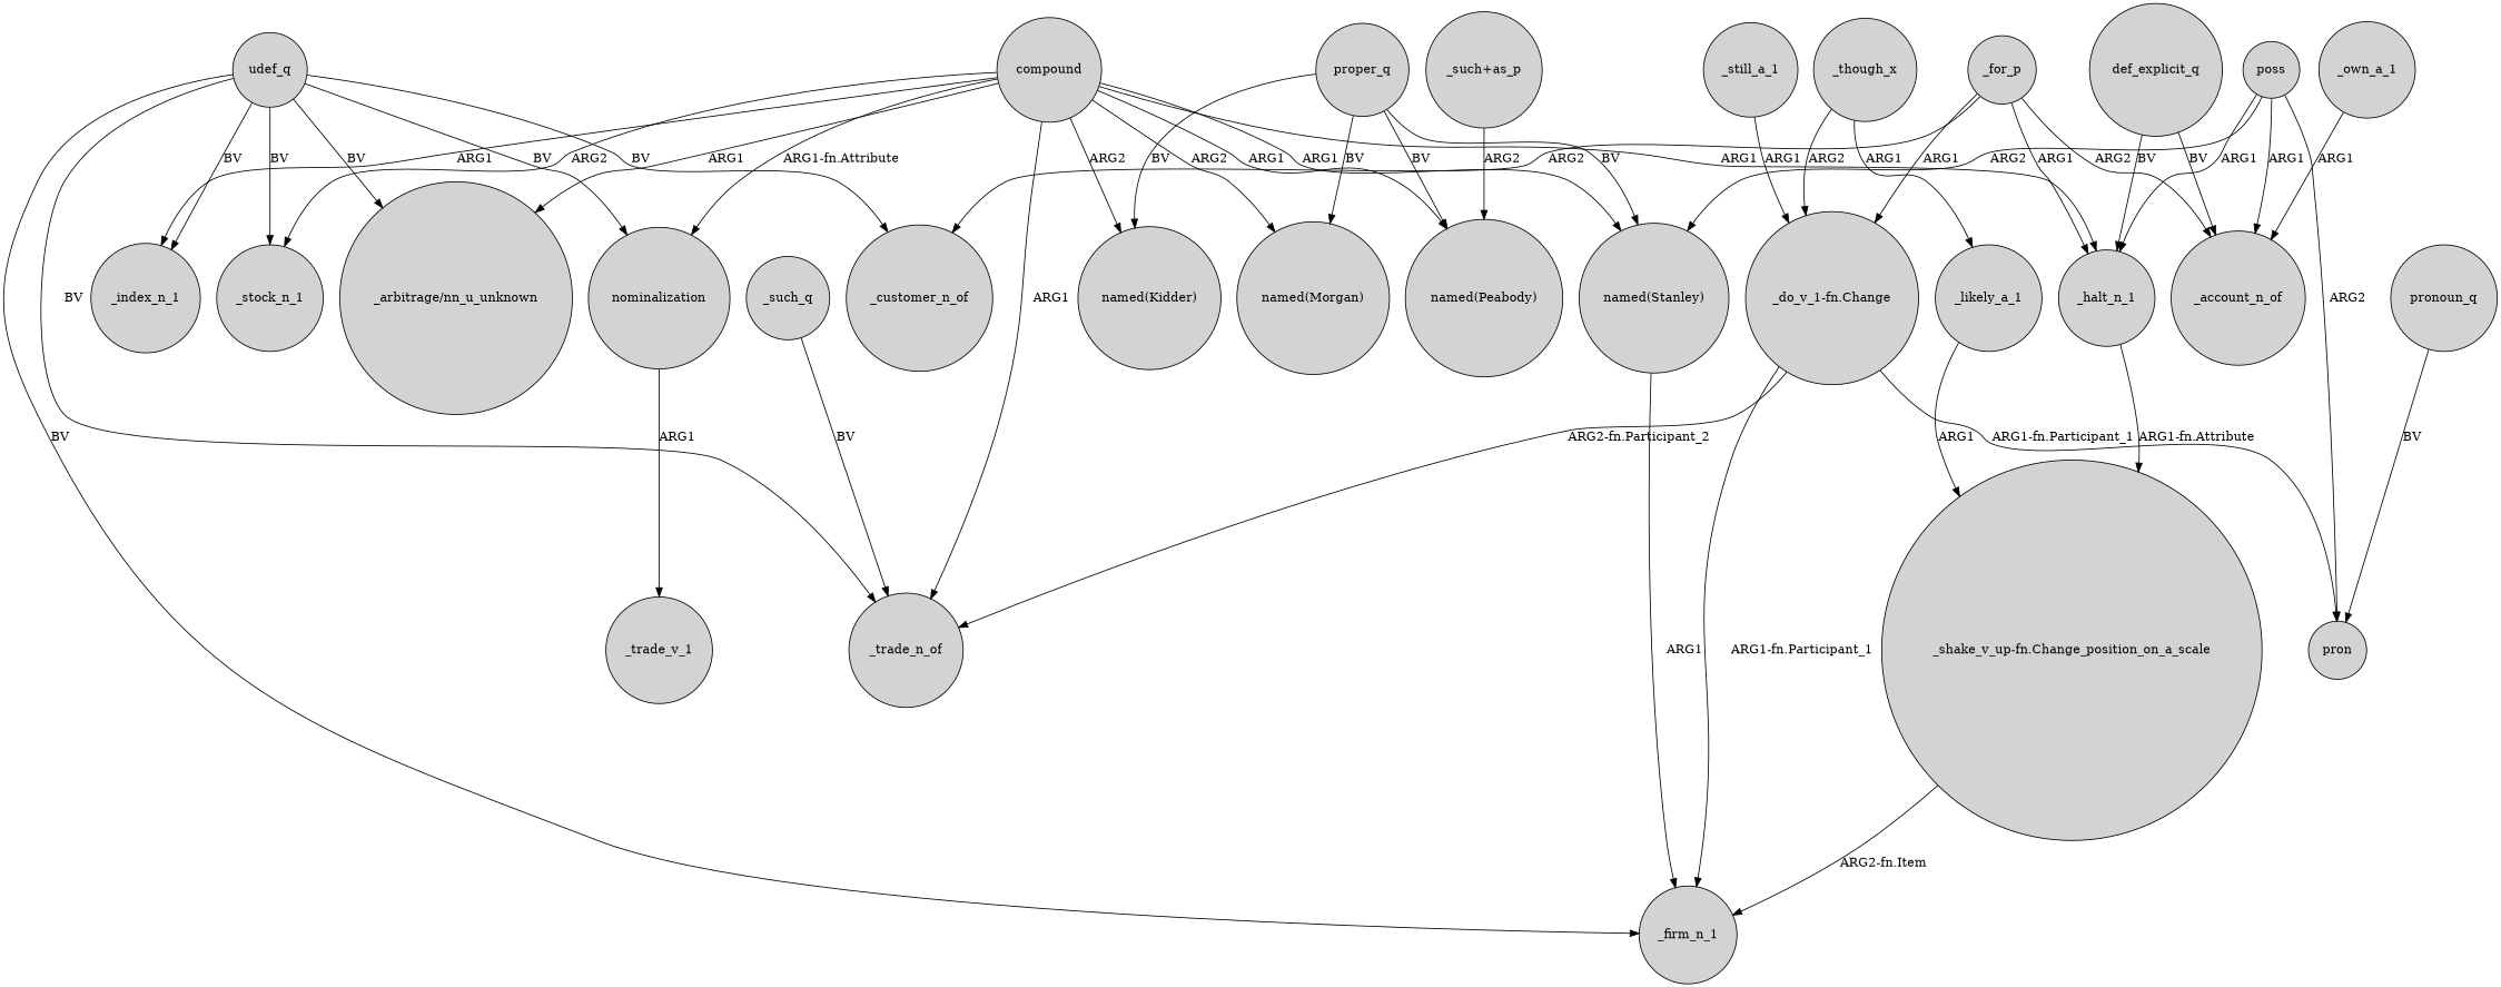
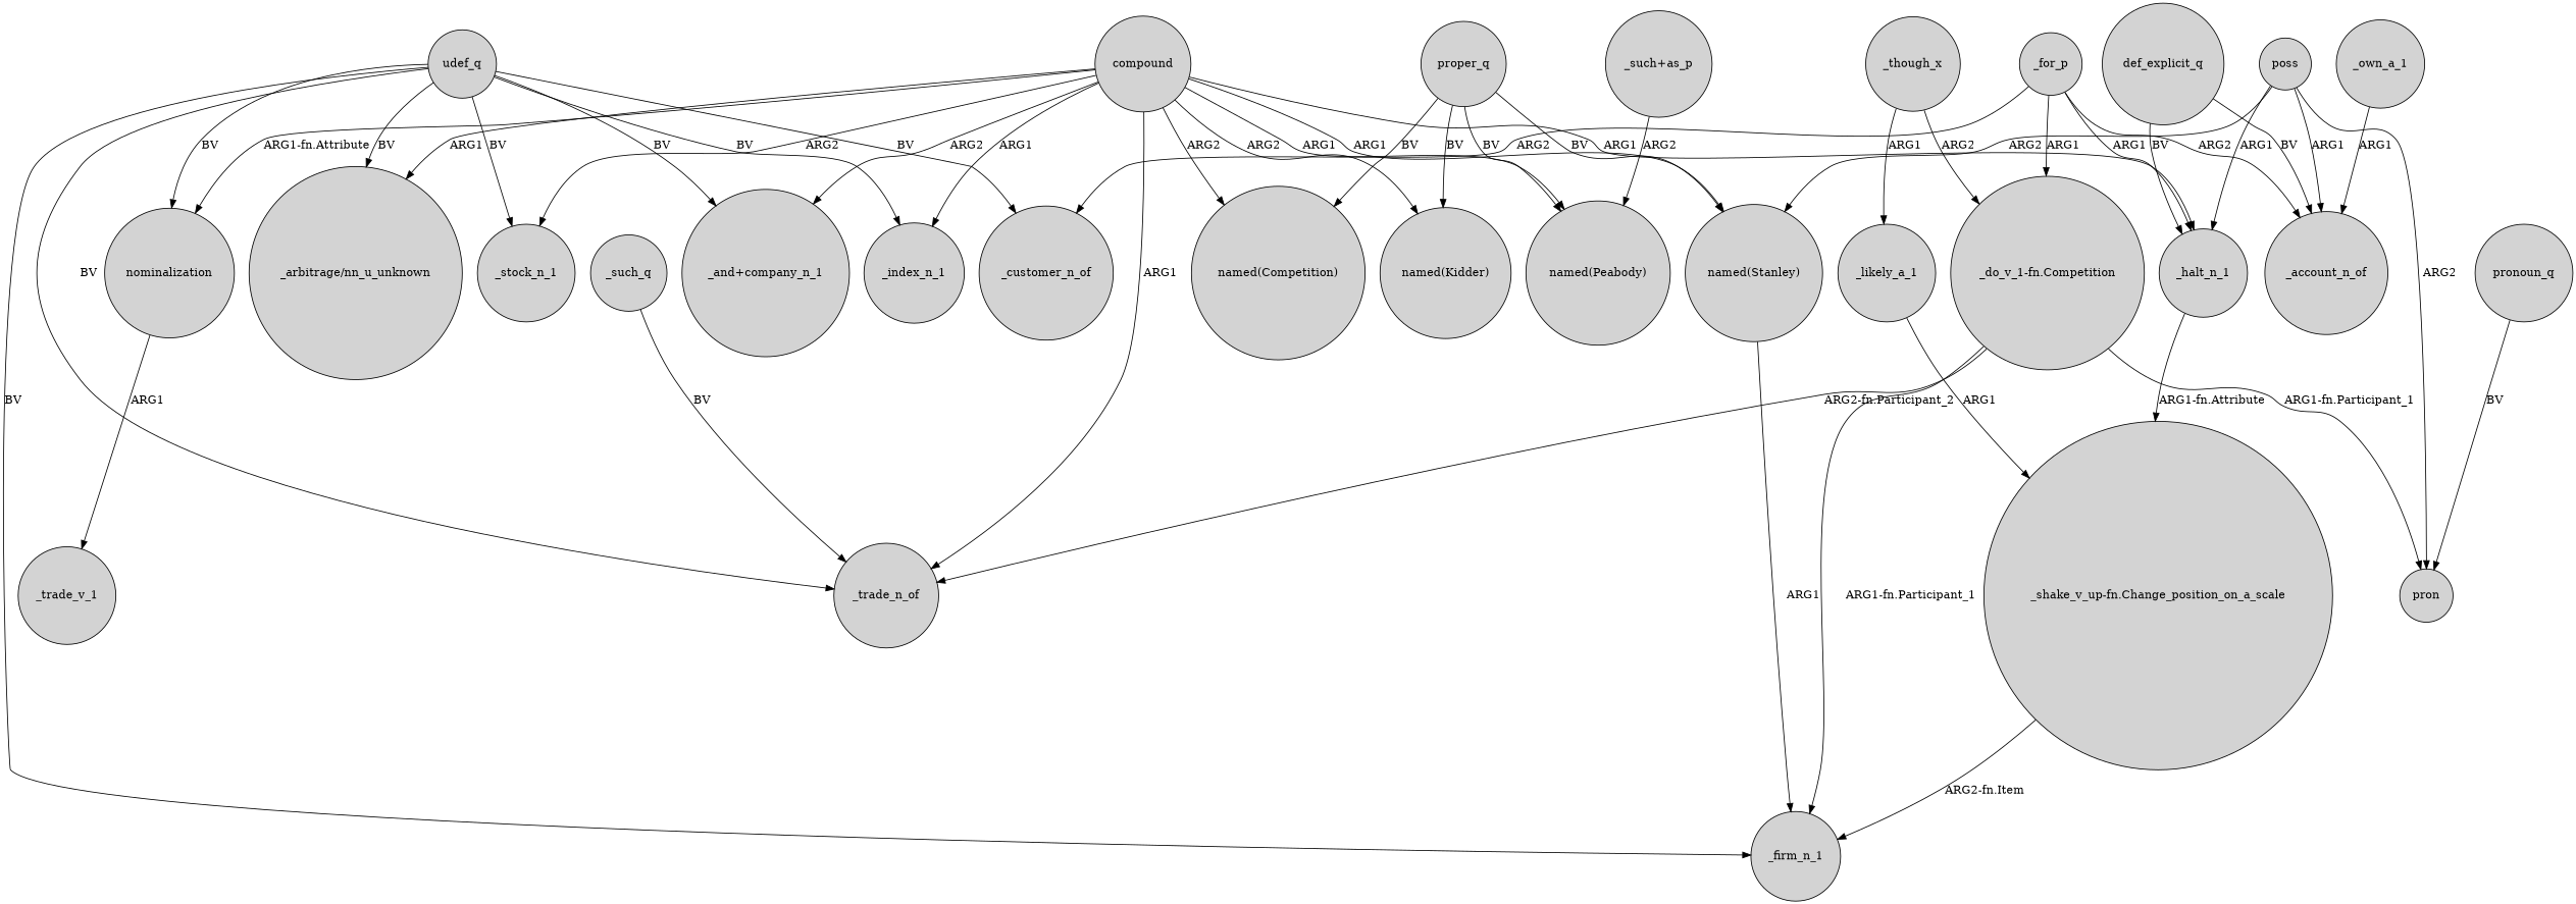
  digraph {
    node [shape=circle style=filled]
    "_such+as_p"
    "named(Peabody)"
    _though_x
    _likely_a_1
-   "_do_v_1-fn.Competition" [label="_do_v_1-fn.Change"]
+   "_do_v_1-fn.Competition"
    "_shake_v_up-fn.Change_position_on_a_scale"
    _firm_n_1
    _trade_n_of
    pron
    compound
+   "_and+company_n_1"
    nominalization
    _index_n_1
    "named(Stanley)"
    _halt_n_1
    _stock_n_1
    "named(Kidder)"
-   "named(Morgan)"
+   "named(Morgan)" [label="named(Competition)"]
    "_arbitrage/nn_u_unknown"
    _trade_v_1
    proper_q
-   _still_a_1
    _for_p
    _customer_n_of
    _account_n_of
    udef_q
    def_explicit_q
    poss
    pronoun_q
    _such_q
    _own_a_1
    "_such+as_p" -> "named(Peabody)" [label=ARG2]
    _though_x -> _likely_a_1 [label=ARG1]
    _though_x -> "_do_v_1-fn.Competition" [label=ARG2]
    _likely_a_1 -> "_shake_v_up-fn.Change_position_on_a_scale" [label=ARG1]
    "_do_v_1-fn.Competition" -> _firm_n_1 [label="ARG1-fn.Participant_1"]
    "_do_v_1-fn.Competition" -> _trade_n_of [label="ARG2-fn.Participant_2"]
    "_do_v_1-fn.Competition" -> pron [label="ARG1-fn.Participant_1"]
    "_shake_v_up-fn.Change_position_on_a_scale" -> _firm_n_1 [label="ARG2-fn.Item"]
    compound -> "named(Peabody)" [label=ARG1]
    compound -> _trade_n_of [label=ARG1]
+   compound -> "_and+company_n_1" [label=ARG2]
    compound -> nominalization [label="ARG1-fn.Attribute"]
    compound -> _index_n_1 [label=ARG1]
    compound -> "named(Stanley)" [label=ARG1]
    compound -> _halt_n_1 [label=ARG1]
    compound -> _stock_n_1 [label=ARG2]
    compound -> "named(Kidder)" [label=ARG2]
    compound -> "named(Morgan)" [label=ARG2]
    compound -> "_arbitrage/nn_u_unknown" [label=ARG1]
    nominalization -> _trade_v_1 [label=ARG1]
    "named(Stanley)" -> _firm_n_1 [label=ARG1]
    _halt_n_1 -> "_shake_v_up-fn.Change_position_on_a_scale" [label="ARG1-fn.Attribute"]
    proper_q -> "named(Peabody)" [label=BV]
    proper_q -> "named(Stanley)" [label=BV]
    proper_q -> "named(Kidder)" [label=BV]
    proper_q -> "named(Morgan)" [label=BV]
-   _still_a_1 -> "_do_v_1-fn.Competition" [label=ARG1]
    _for_p -> "_do_v_1-fn.Competition" [label=ARG1]
    _for_p -> _halt_n_1 [label=ARG1]
    _for_p -> _customer_n_of [label=ARG2]
    _for_p -> _account_n_of [label=ARG2]
    udef_q -> _firm_n_1 [label=BV]
    udef_q -> _trade_n_of [label=BV]
+   udef_q -> "_and+company_n_1" [label=BV]
    udef_q -> nominalization [label=BV]
    udef_q -> _index_n_1 [label=BV]
    udef_q -> _stock_n_1 [label=BV]
    udef_q -> "_arbitrage/nn_u_unknown" [label=BV]
    udef_q -> _customer_n_of [label=BV]
    def_explicit_q -> _halt_n_1 [label=BV]
    def_explicit_q -> _account_n_of [label=BV]
    poss -> pron [label=ARG2]
    poss -> "named(Stanley)" [label=ARG2]
    poss -> _halt_n_1 [label=ARG1]
    poss -> _account_n_of [label=ARG1]
    pronoun_q -> pron [label=BV]
    _such_q -> _trade_n_of [label=BV]
    _own_a_1 -> _account_n_of [label=ARG1]
  }
